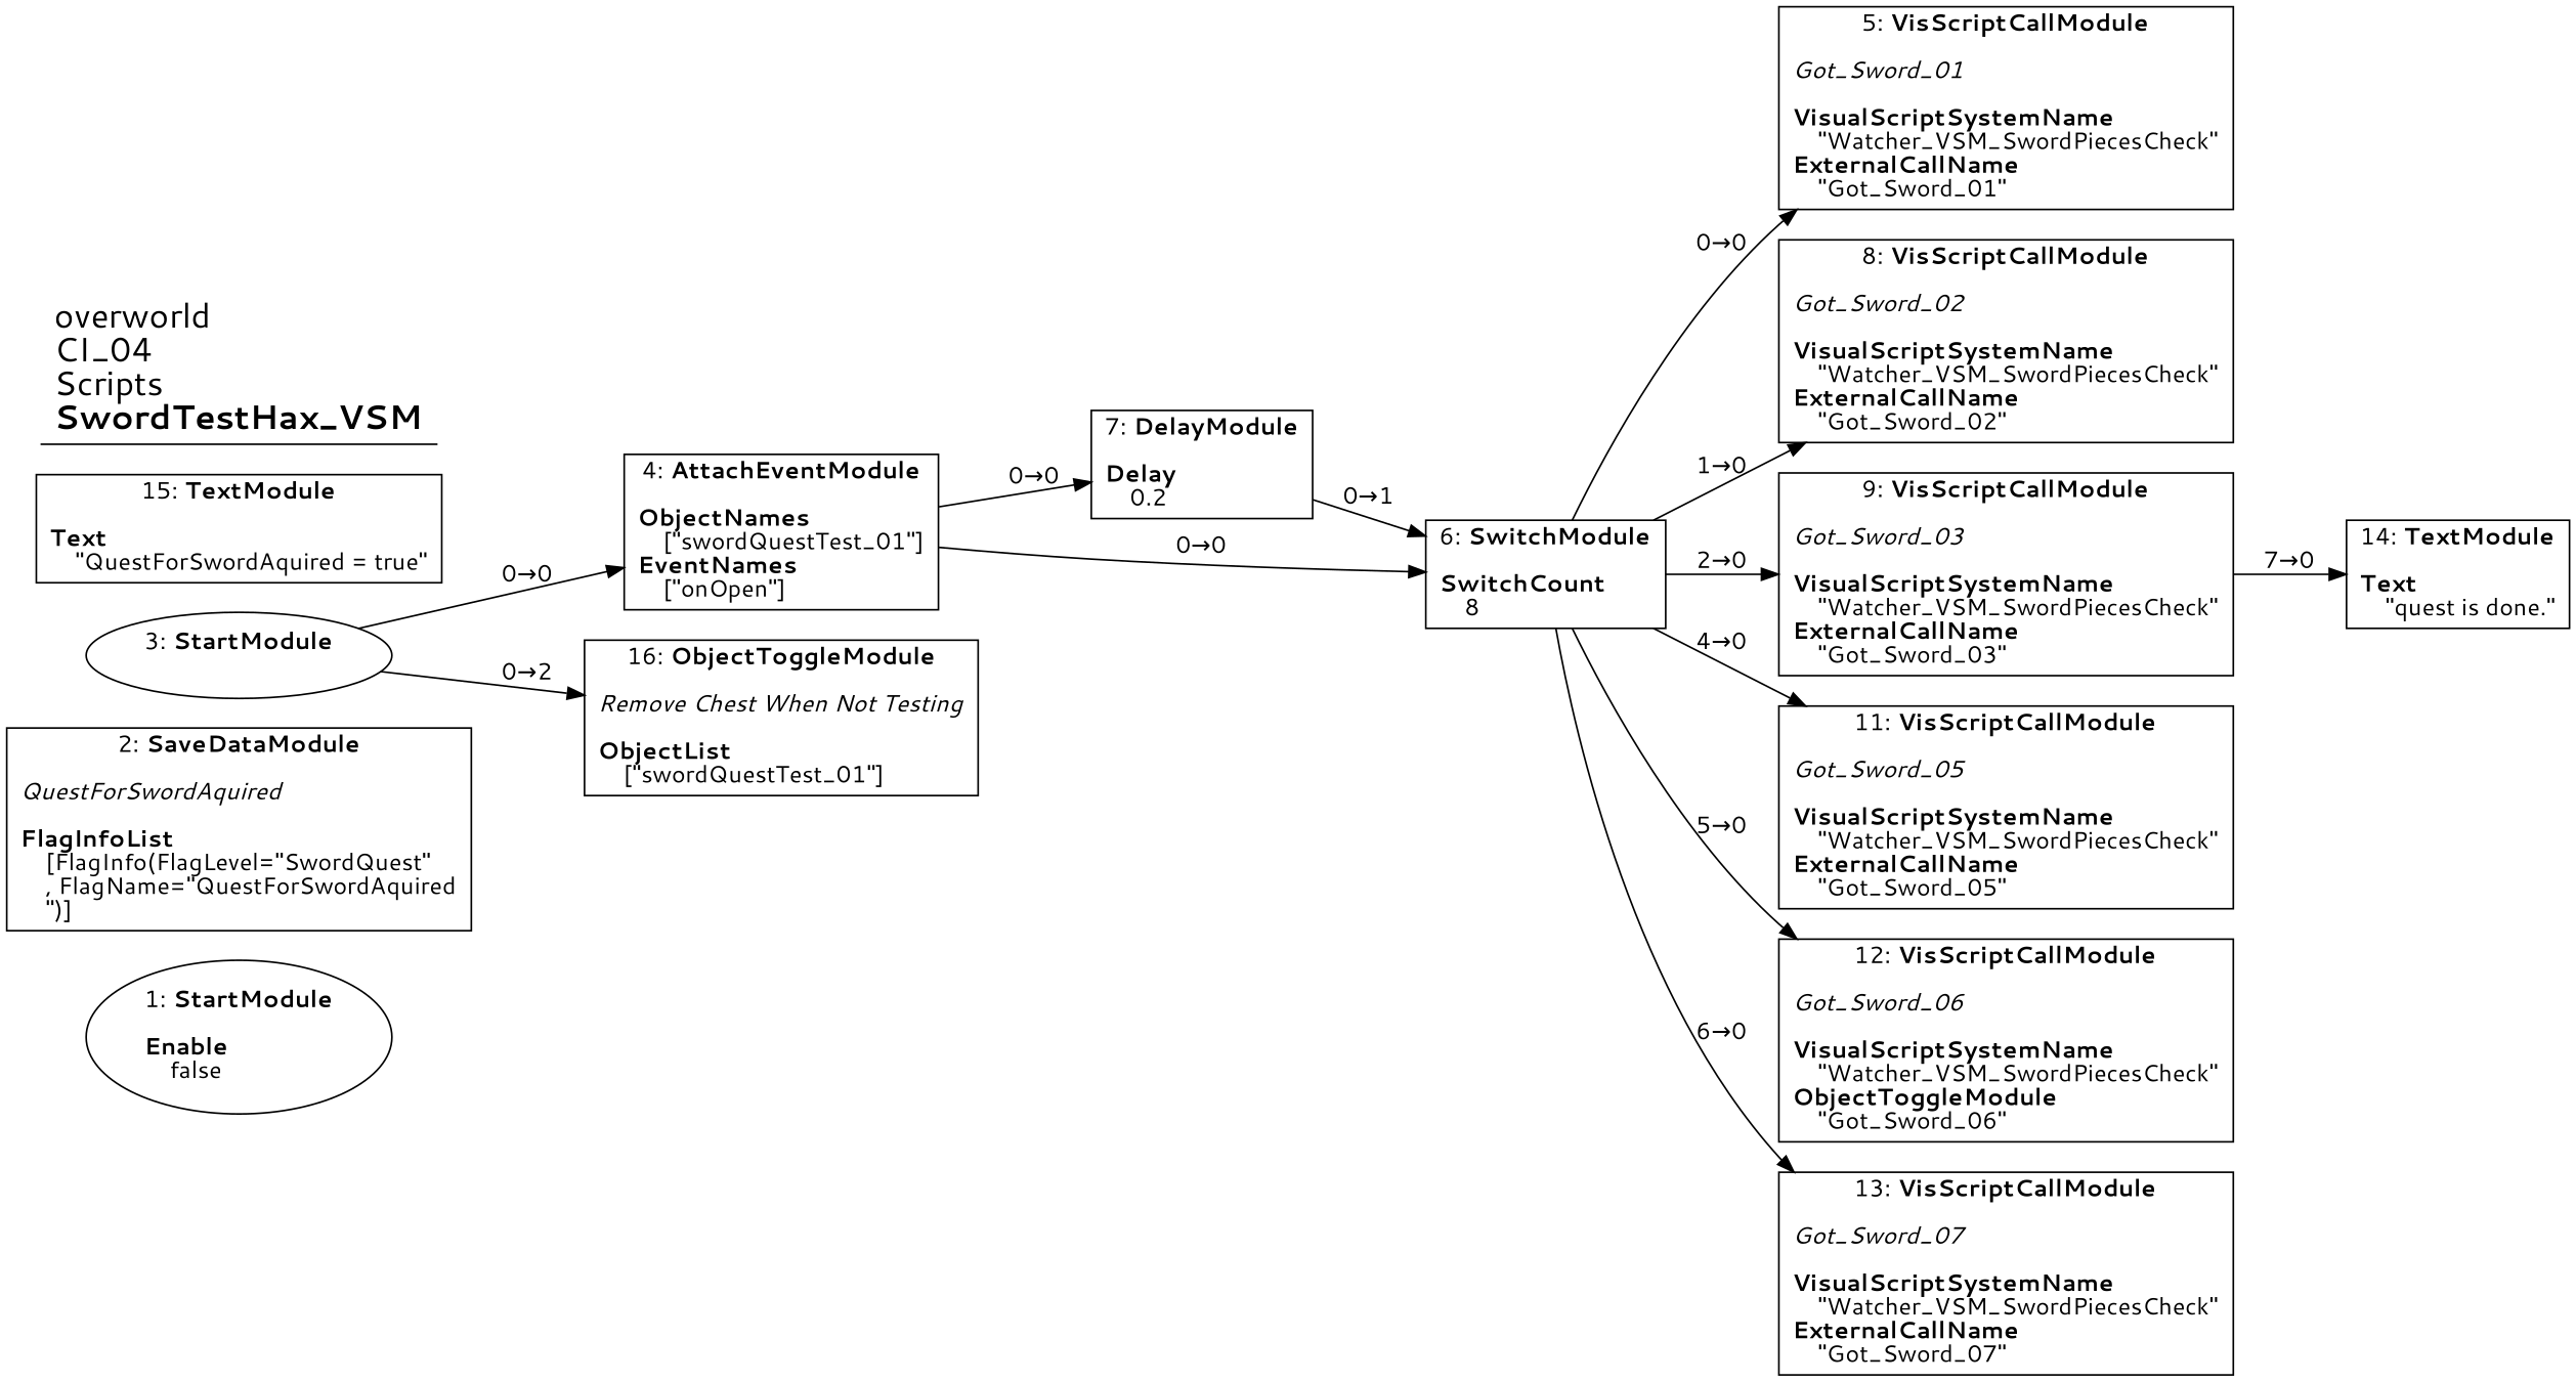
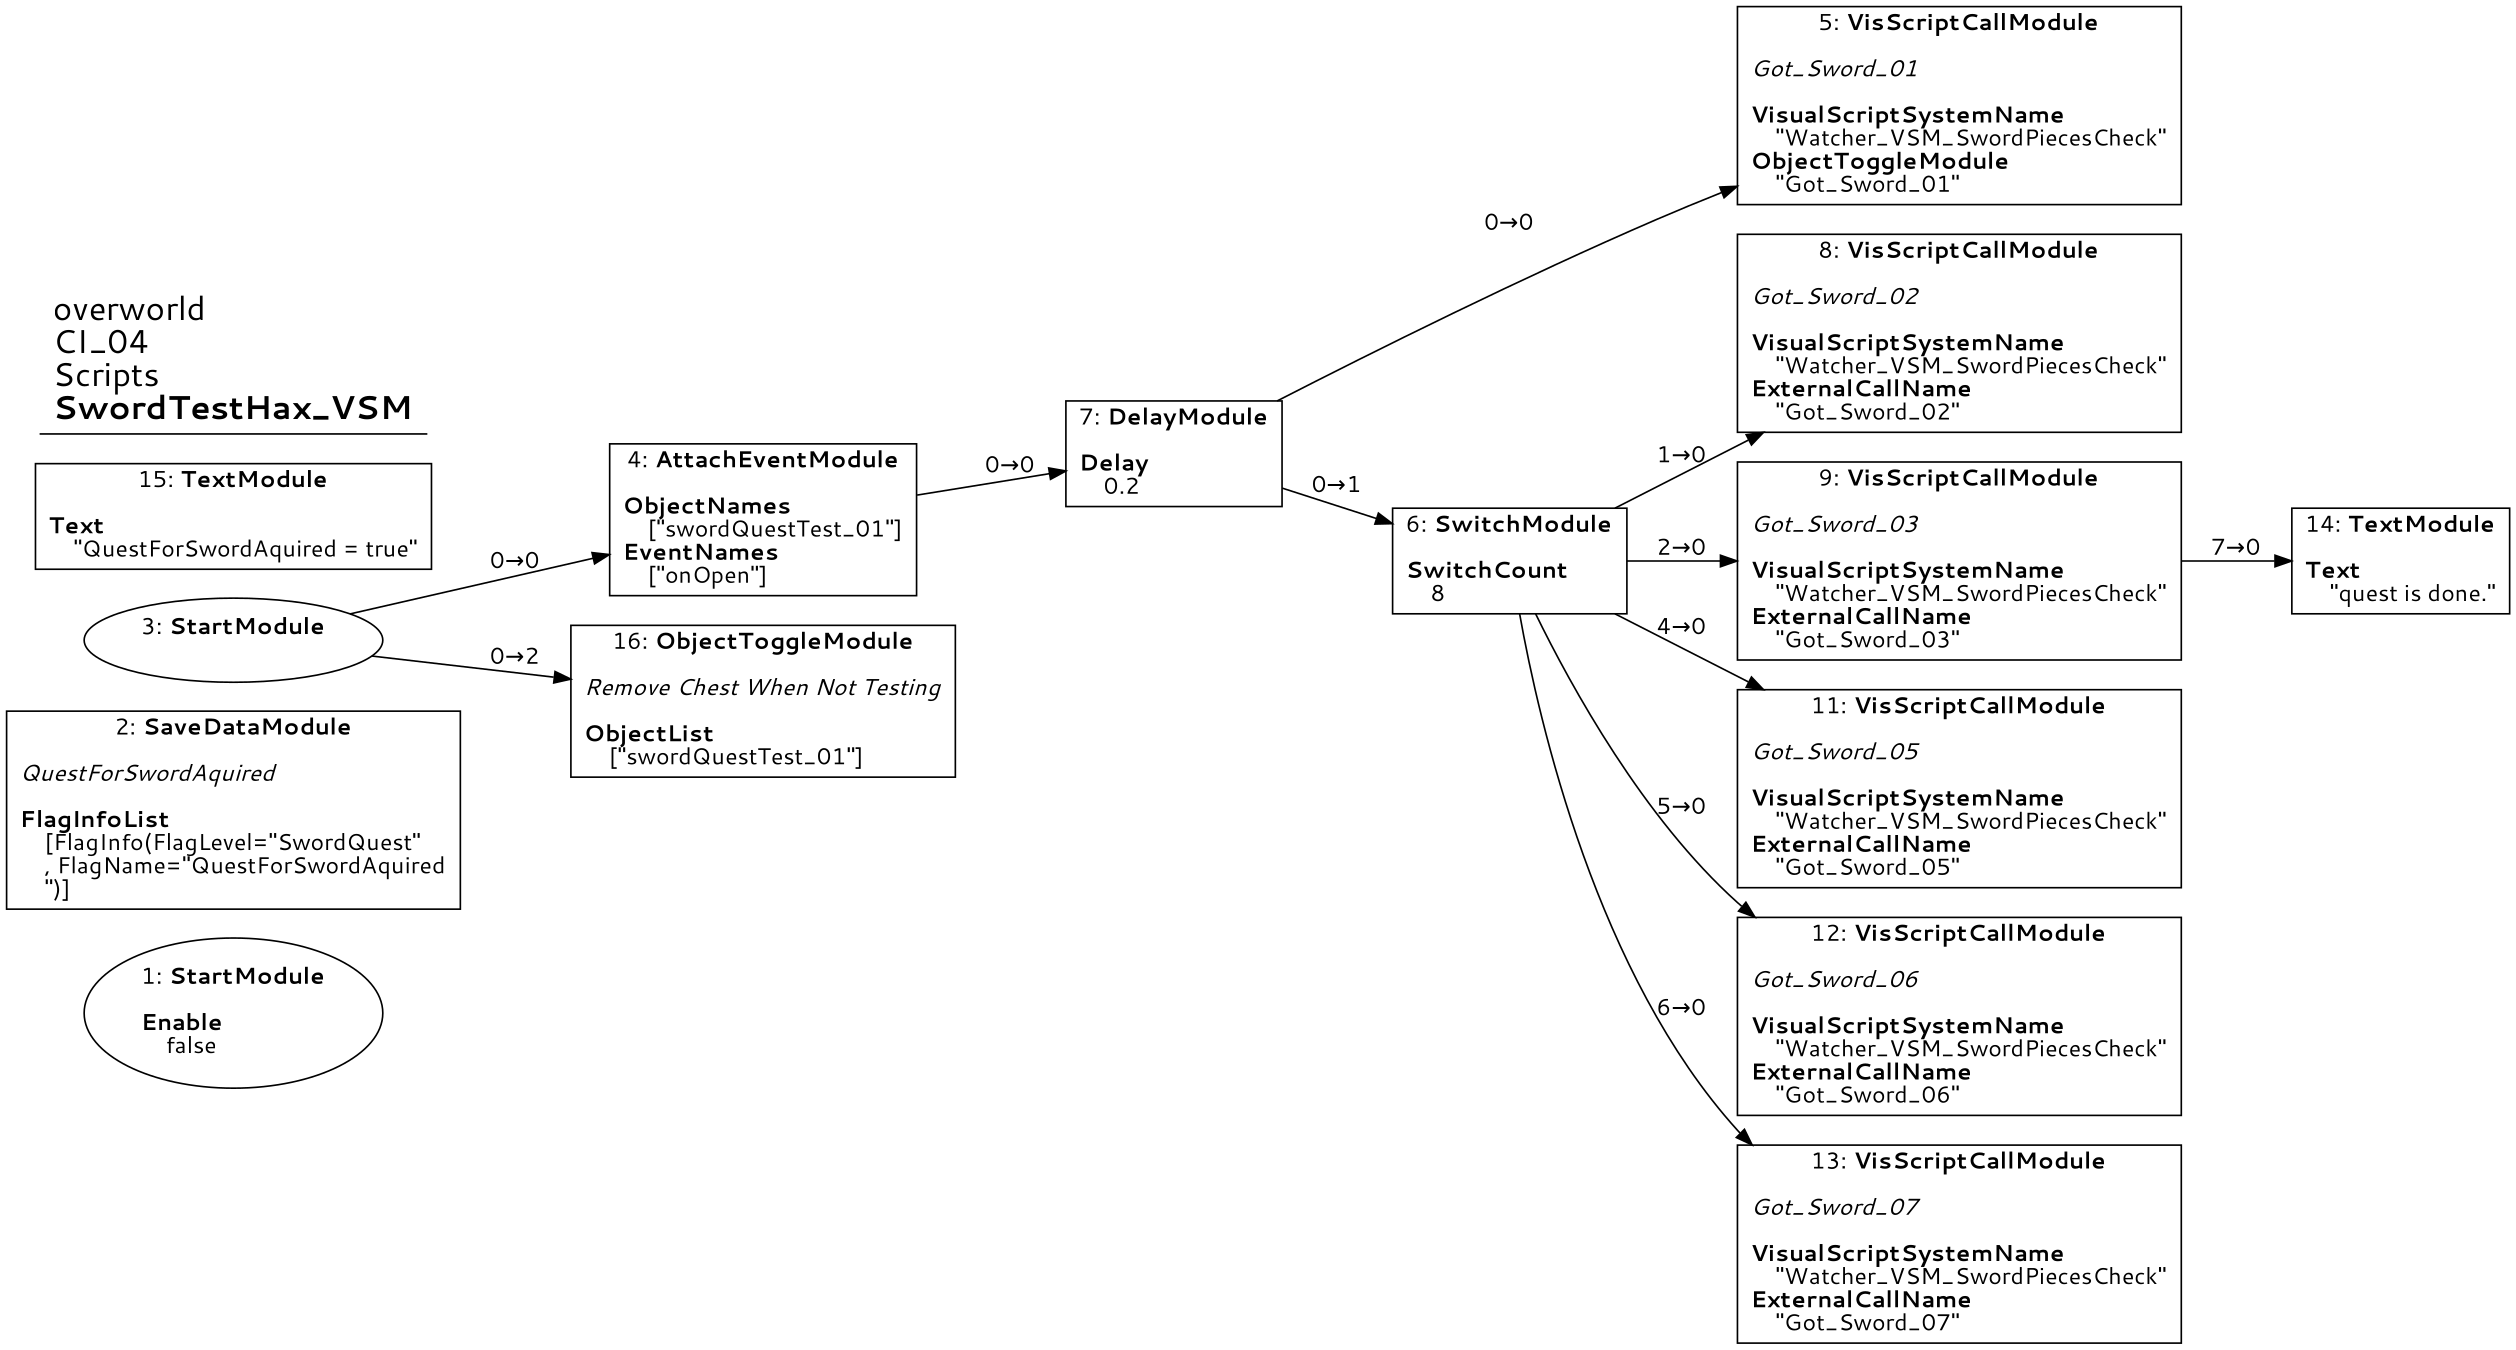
  digraph {
    fontname="Segoe UI"
    rankdir=LR
    splines=spline
    node [fontname="Segoe UI" shape=box]
    edge [fontname="Segoe UI"]
    n1 [label=<1: <b>StartModule</b><br/><br/><b>Enable</b><br align="left"/>    false<br align="left"/>> shape=oval]
    n2 [label=<2: <b>SaveDataModule</b><br/><br/><i>QuestForSwordAquired<br align="left"/></i><br align="left"/><b>FlagInfoList</b><br align="left"/>    [FlagInfo(FlagLevel=&quot;SwordQuest&quot;<br align="left"/>    , FlagName=&quot;QuestForSwordAquired<br align="left"/>    &quot;)]<br align="left"/>>]
    n3 [label=<3: <b>StartModule</b><br/><br/>> shape=oval]
    n4 [label=<4: <b>AttachEventModule</b><br/><br/><b>ObjectNames</b><br align="left"/>    [&quot;swordQuestTest_01&quot;]<br align="left"/><b>EventNames</b><br align="left"/>    [&quot;onOpen&quot;]<br align="left"/>>]
    n5 [label=<16: <b>ObjectToggleModule</b><br/><br/><i>Remove Chest When Not Testing<br align="left"/></i><br align="left"/><b>ObjectList</b><br align="left"/>    [&quot;swordQuestTest_01&quot;]<br align="left"/>>]
    n6 [label=<7: <b>DelayModule</b><br/><br/><b>Delay</b><br align="left"/>    0.2<br align="left"/>>]
    n7 [label=<6: <b>SwitchModule</b><br/><br/><b>SwitchCount</b><br align="left"/>    8<br align="left"/>>]
-   n8 [label=<5: <b>VisScriptCallModule</b><br/><br/><i>Got_Sword_01<br align="left"/></i><br align="left"/><b>VisualScriptSystemName</b><br align="left"/>    &quot;Watcher_VSM_SwordPiecesCheck&quot;<br align="left"/><b>ExternalCallName</b><br align="left"/>    &quot;Got_Sword_01&quot;<br align="left"/>>]
+   n8 [label=<5: <b>VisScriptCallModule</b><br/><br/><i>Got_Sword_01<br align="left"/></i><br align="left"/><b>VisualScriptSystemName</b><br align="left"/>    &quot;Watcher_VSM_SwordPiecesCheck&quot;<br align="left"/><b>ObjectToggleModule</b><br align="left"/>    &quot;Got_Sword_01&quot;<br align="left"/>>]
    n9 [label=<8: <b>VisScriptCallModule</b><br/><br/><i>Got_Sword_02<br align="left"/></i><br align="left"/><b>VisualScriptSystemName</b><br align="left"/>    &quot;Watcher_VSM_SwordPiecesCheck&quot;<br align="left"/><b>ExternalCallName</b><br align="left"/>    &quot;Got_Sword_02&quot;<br align="left"/>>]
    n10 [label=<9: <b>VisScriptCallModule</b><br/><br/><i>Got_Sword_03<br align="left"/></i><br align="left"/><b>VisualScriptSystemName</b><br align="left"/>    &quot;Watcher_VSM_SwordPiecesCheck&quot;<br align="left"/><b>ExternalCallName</b><br align="left"/>    &quot;Got_Sword_03&quot;<br align="left"/>>]
    n11 [label=<11: <b>VisScriptCallModule</b><br/><br/><i>Got_Sword_05<br align="left"/></i><br align="left"/><b>VisualScriptSystemName</b><br align="left"/>    &quot;Watcher_VSM_SwordPiecesCheck&quot;<br align="left"/><b>ExternalCallName</b><br align="left"/>    &quot;Got_Sword_05&quot;<br align="left"/>>]
-   n12 [label=<12: <b>VisScriptCallModule</b><br/><br/><i>Got_Sword_06<br align="left"/></i><br align="left"/><b>VisualScriptSystemName</b><br align="left"/>    &quot;Watcher_VSM_SwordPiecesCheck&quot;<br align="left"/><b>ObjectToggleModule</b><br align="left"/>    &quot;Got_Sword_06&quot;<br align="left"/>>]
+   n12 [label=<12: <b>VisScriptCallModule</b><br/><br/><i>Got_Sword_06<br align="left"/></i><br align="left"/><b>VisualScriptSystemName</b><br align="left"/>    &quot;Watcher_VSM_SwordPiecesCheck&quot;<br align="left"/><b>ExternalCallName</b><br align="left"/>    &quot;Got_Sword_06&quot;<br align="left"/>>]
    n13 [label=<13: <b>VisScriptCallModule</b><br/><br/><i>Got_Sword_07<br align="left"/></i><br align="left"/><b>VisualScriptSystemName</b><br align="left"/>    &quot;Watcher_VSM_SwordPiecesCheck&quot;<br align="left"/><b>ExternalCallName</b><br align="left"/>    &quot;Got_Sword_07&quot;<br align="left"/>>]
    n14 [label=<14: <b>TextModule</b><br/><br/><b>Text</b><br align="left"/>    &quot;quest is done.&quot;<br align="left"/>>]
    n15 [label=<15: <b>TextModule</b><br/><br/><b>Text</b><br align="left"/>    &quot;QuestForSwordAquired = true&quot;<br align="left"/>>]
    n16 [label=<<font point-size="20">overworld<br align="left"/>CI_04<br align="left"/>Scripts<br align="left"/><b>SwordTestHax_VSM</b><br align="left"/></font>> shape=underline]
    n3 -> n4 [label="0→0"]
    n3 -> n5 [label="0→2"]
    n4 -> n6 [label="0→0"]
-   n4 -> n7 [label="0→0"]
    n6 -> n7 [label="0→1"]
-   n7 -> n8 [label="0→0"]
+   n6 -> n8 [label="0→0"]
    n7 -> n9 [label="1→0"]
    n7 -> n10 [label="2→0"]
    n7 -> n11 [label="4→0"]
    n7 -> n12 [label="5→0"]
    n7 -> n13 [label="6→0"]
    n10 -> n14 [label="7→0"]
  }
